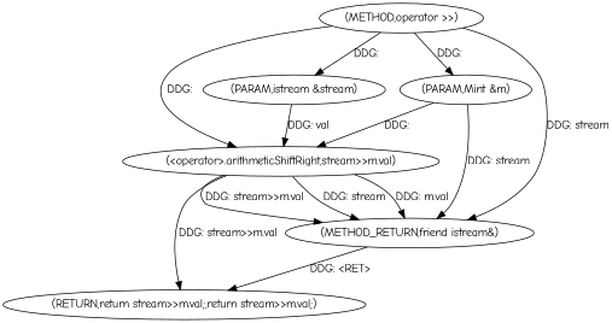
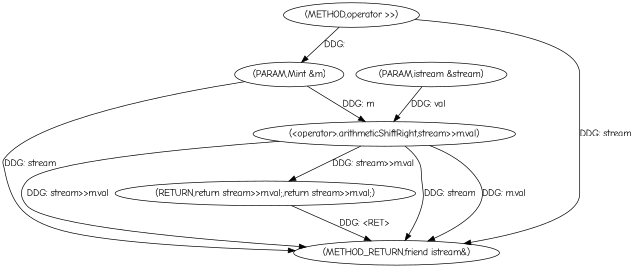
  digraph {
    fontname="Comic Neue"
    node [fontname="Comic Neue"]
    edge [fontname="Comic Neue"]
    n1 [label="(METHOD,operator >>)"]
    n2 [label="(PARAM,istream &stream)"]
    n3 [label="(PARAM,Mint &m)"]
    n4 [label="(<operator>.arithmeticShiftRight,stream>>m.val)"]
    n5 [label="(METHOD_RETURN,friend istream&)"]
    n6 [label="(RETURN,return stream>>m.val;,return stream>>m.val;)"]
-   n1 -> n2 [label="DDG: "]
    n1 -> n3 [label="DDG: "]
-   n1 -> n4 [label="DDG: "]
    n1 -> n5 [label="DDG: stream"]
    n2 -> n4 [label="DDG: val"]
-   n3 -> n4 [label="DDG: "]
+   n3 -> n4 [label="DDG: m"]
    n3 -> n5 [label="DDG: stream"]
    n4 -> n5 [label="DDG: stream"]
    n4 -> n5 [label="DDG: m.val"]
    n4 -> n5 [label="DDG: stream>>m.val"]
    n4 -> n6 [label="DDG: stream>>m.val"]
-   n5 -> n6 [label="DDG: <RET>"]
+   n6 -> n5 [label="DDG: <RET>"]
  }
